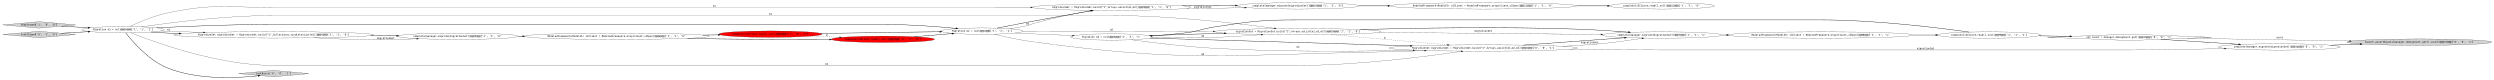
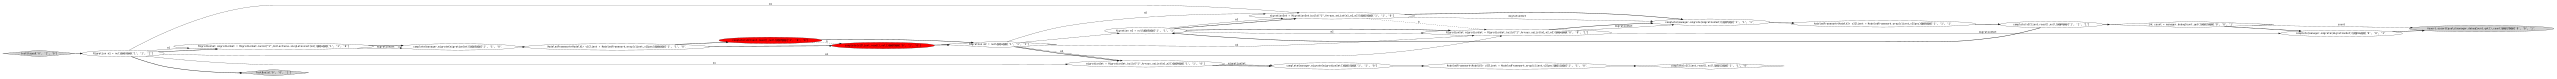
  digraph {
    fontname="JetBrains Mono"
    rankdir=LR
    node [fillcolor=white fontname="JetBrains Mono" shape=ellipse style=filled]
    edge [fontname="JetBrains Mono" style=bold]
    n1 [fillcolor=red label="complete(v1Client.read(),null)@@@7@@@['0', '1', '0']"]
-   n2 [label="Migration m2 = null@@@4@@@['1', '1', '1']"]
+   n2 [label="Migration m2 = null@@@4@@@['1', '1', '1']" shape=diamond]
    n3 [label="Migration m3 = null@@@5@@@['1', '1', '1']"]
    n4 [label="migrationSet = MigrationSet.build(\"1\",Arrays.asList(m1,m2,m3))@@@18@@@['1', '1', '0']"]
    n5 [label="MigrationSet migrationSet = MigrationSet.build(\"1\",Arrays.asList(m1,m2,m3))@@@6@@@['0', '0', '1']"]
    n6 [label="migrationSet = MigrationSet.build(\"1\",Arrays.asList(m1,m2))@@@9@@@['1', '1', '0']"]
    n7 [fillcolor=red label="complete(v1Client.read(),null)@@@7@@@['1', '0', '0']"]
    n8 [label="int count = manager.debugCount.get()@@@15@@@['0', '0', '1']" shape=diamond]
    n9 [fillcolor=lightgray label="Assert.assertEquals(manager.debugCount.get(),count)@@@17@@@['0', '0', '1']"]
    n10 [label="complete(manager.migrate(migrationSet))@@@16@@@['0', '0', '1']"]
    n11 [label="complete(manager.migrate(migrationSet))@@@10@@@['1', '1', '0']"]
    n12 [label="ModeledFramework<ModelV2> v2Client = ModeledFramework.wrap(client,v2Spec)@@@11@@@['1', '1', '0']"]
-   n13 [label="complete(v2Client.read(),null)@@@12@@@['1', '1', '0']"]
+   n13 [label="complete(v2Client.read(),null)@@@12@@@['1', '1', '0']" shape=diamond]
    n14 [label="complete(manager.migrate(migrationSet))@@@7@@@['1', '1', '1']"]
    n15 [label="ModeledFramework<ModelV3> v3Client = ModeledFramework.wrap(client,v3Spec)@@@8@@@['1', '1', '1']"]
    n16 [label="complete(v3Client.read(),null)@@@9@@@['1', '1', '1']"]
-   n17 [fillcolor=lightgray label="testStaged['1', '0', '0']" shape=diamond]
    n18 [label="Migration m1 = null@@@3@@@['1', '1', '1']"]
    n19 [label="MigrationSet migrationSet = MigrationSet.build(\"1\",Collections.singletonList(m1))@@@4@@@['1', '1', '0']"]
    n20 [fillcolor=lightgray label="testBasic['0', '0', '1']" shape=diamond]
    n21 [label="ModeledFramework<ModelV1> v1Client = ModeledFramework.wrap(client,v1Spec)@@@6@@@['1', '1', '0']"]
    n22 [label="complete(manager.migrate(migrationSet))@@@5@@@['1', '1', '0']"]
    n23 [fillcolor=lightgray label="testStaged['0', '1', '0']" shape=diamond]
    n1 -> n2
    n2 -> n3 [style=solid]
    n2 -> n4 [label=m2 style=solid]
    n2 -> n5 [label=m2 style=solid]
    n2 -> n6 [label=m2 style=solid]
    n2 -> n6
    n3 -> n4
    n3 -> n4 [label=m3 style=solid]
    n3 -> n5
    n3 -> n5 [label=m3 style=solid]
    n4 -> n5 [label=0 style=dashed]
    n4 -> n14 [label=migrationSet style=solid]
    n4 -> n14
    n5 -> n10 [label=migrationSet style=solid]
    n5 -> n14 [label=migrationSet style=solid]
    n5 -> n14
    n6 -> n11 [label=migrationSet style=solid]
    n6 -> n11
    n7 -> n1 [label=0 style=dashed]
    n7 -> n2
    n8 -> n9 [label=count style=solid]
    n8 -> n10
    n10 -> n9
    n11 -> n12
    n12 -> n13
    n14 -> n15
    n15 -> n16
    n16 -> n3
    n16 -> n8
-   n17 -> n18
-   n18 -> n2
    n18 -> n4 [label=m1 style=solid]
    n18 -> n5 [label=m1 style=solid]
    n18 -> n6 [label=m1 style=solid]
    n18 -> n19
    n18 -> n19 [label=m1 style=solid]
    n18 -> n20
    n19 -> n22 [label=migrationSet style=solid]
    n19 -> n22
    n21 -> n1
    n21 -> n7
    n22 -> n21
    n23 -> n18
  }
